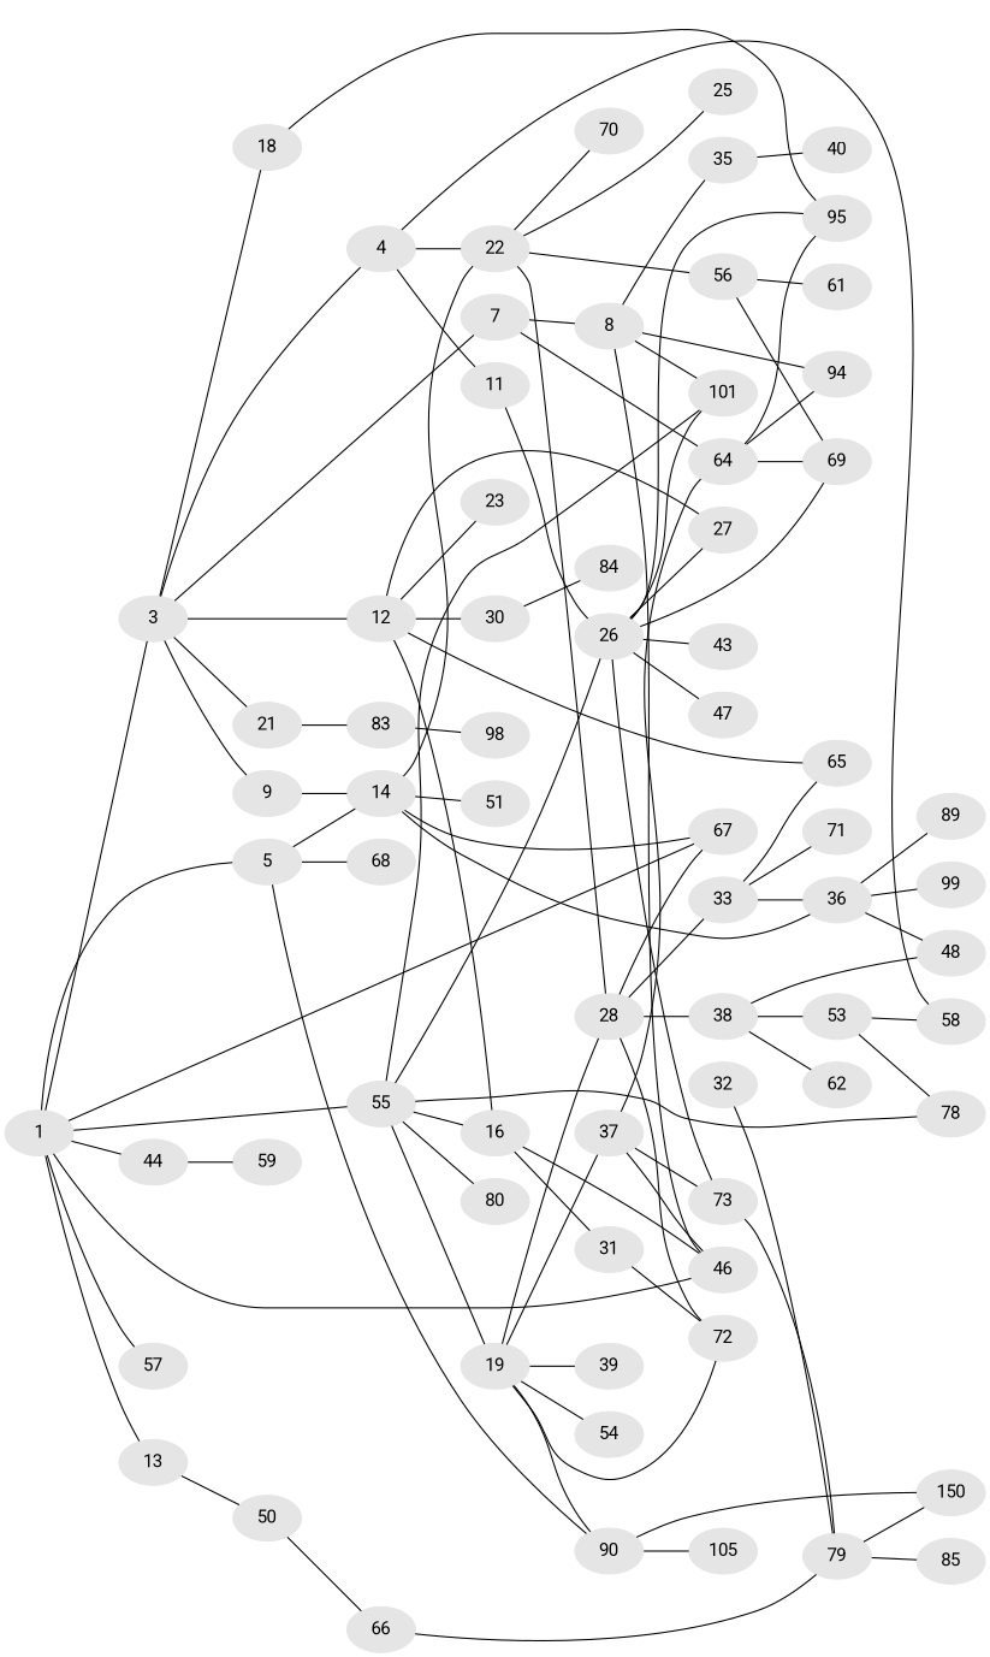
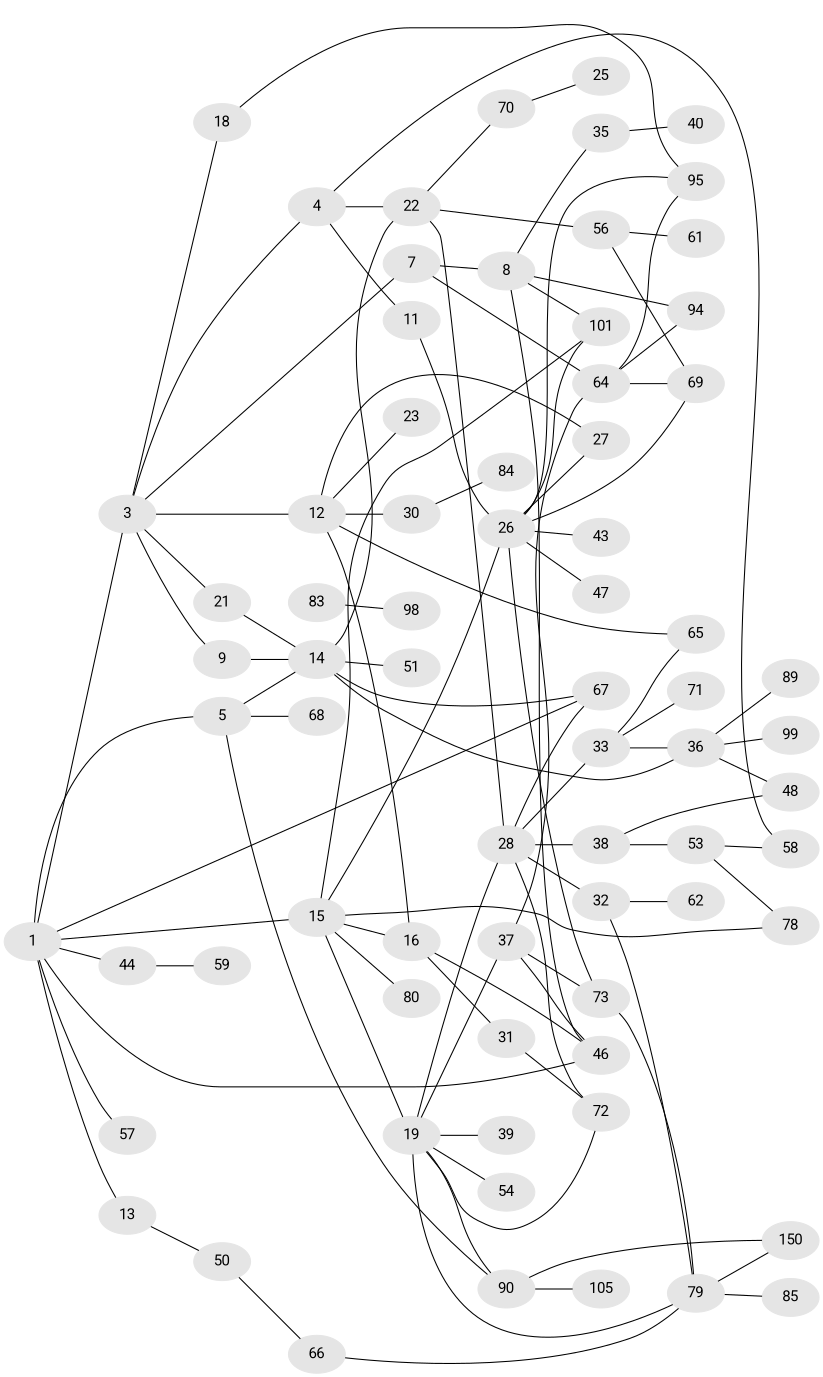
  graph {
    fontname=Roboto
    rankdir=LR
    node [color=gray90 fontname=Roboto style=filled]
    edge [fontname=Roboto]
    1 [super="+2"]
    3 [super="+6"]
    5
    13
-   15 [super="+20" label=55]
+   15 [super="+20"]
    44
    46 [super="+63"]
    57
    67 [super="+77"]
    4 [super="+34"]
    7
    9
    n13 [label=18]
    12 [super="+18"]
    21
    14 [super="+42"]
    68
    90
    50
    101
    26 [super="+41"]
    16 [super="+74"]
    19 [super="+49"]
    78
    80
    59
    11
    22 [super="+24"]
    58 [super="+86"]
    8 [super="+17"]
    64 [super="+85"]
    95 [super="+103"]
    23
    27 [super="+52"]
    30
    65
    83 [super="+96"]
    28 [super="+29"]
    25
    56 [super="+87"]
    70
    36 [super="+60"]
    51
    n44 [label=150 super="+102"]
    105 [super="+106"]
    35 [super="+97"]
    94
    69
    40
    43
    47
    73 [super="+104"]
    31 [super="+92"]
    84
    66 [super="+76"]
    48 [super="+91"]
    89
    99
    37 [super="+45"]
    39
    54
    72
    79 [super="+81"]
    32 [super="+93"]
    33 [super="+55"]
    38
    n67 [label=85]
    98
    61 [super="+75"]
    62
    71
    53
    1 -- 3
    1 -- 5
    1 -- 13
    1 -- 15
    1 -- 44
    1 -- 46
    1 -- 57
    1 -- 67
    3 -- 4
    3 -- 7
    3 -- 9
    3 -- n13
    3 -- 12
    3 -- 21
    5 -- 14
    5 -- 68
    5 -- 90
    13 -- 50
    15 -- 101
    15 -- 26
    15 -- 16
    15 -- 19
    15 -- 78
    15 -- 80
    44 -- 59
    4 -- 11
    4 -- 22 [weight=2]
    4 -- 58
    7 -- 8
    7 -- 64
    9 -- 14
    n13 -- 95
    12 -- 16
    12 -- 23
    12 -- 27
    12 -- 30
    12 -- 65
-   21 -- 83
+   21 -- 14
    14 -- 67
    14 -- 22
    14 -- 36
    14 -- 51
    90 -- n44
    90 -- 105
    50 -- 66
    26 -- 101
    26 -- 95
    26 -- 27
    26 -- 69
    26 -- 43
    26 -- 47
    26 -- 73
    16 -- 46
    16 -- 31
    19 -- 90
    19 -- 28
    19 -- 37
    19 -- 39
    19 -- 54
    19 -- 72
+   19 -- 79
    11 -- 26
    22 -- 28
-   22 -- 25
+   70 -- 25
    22 -- 56
    22 -- 70
    8 -- 46
    8 -- 101
    8 -- 35 [weight=2]
    8 -- 94
    64 -- 95
    64 -- 94
    64 -- 69
    30 -- 84
    83 -- 98
    28 -- 67
    28 -- 72
+   28 -- 32
    28 -- 33
    28 -- 38
    56 -- 69
    56 -- 61
    36 -- 48
    36 -- 89
    36 -- 99
    35 -- 40
    73 -- 79
    31 -- 72
    66 -- 79
    37 -- 46
    37 -- 64
    37 -- 73
    79 -- n44
    79 -- n67
    32 -- 79
-   38 -- 62
+   32 -- 62
    33 -- 65
    33 -- 36
    33 -- 71
    38 -- 48
    38 -- 53
    53 -- 78
    53 -- 58
  }
